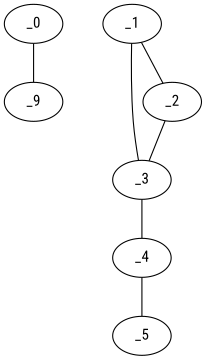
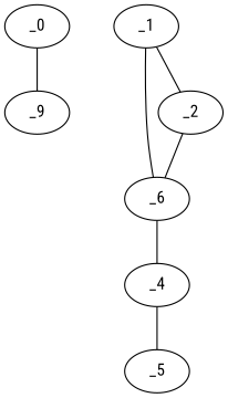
  graph {
    fontname="Roboto Condensed"
    node [fontname="Roboto Condensed"]
    edge [fontname="Roboto Condensed"]
    _0 [x=2.24 y=2.75]
    n2 [label=_9 x=2.44714 y=2.55047]
-   _3 [x=0.908314 y=2.87194]
+   _3 [x=0.908314 y=2.87194 label=_6]
    _4 [x=0.430324 y=2.41851]
    _5 [x=1.57225 y=2.31823]
    _1 [x=1.90305 y=0.930181]
    _2 [x=1.34167 y=0.997556]
    _0 -- n2
    _3 -- _4
    _4 -- _5
    _1 -- _3
    _1 -- _2
    _2 -- _3
  }
